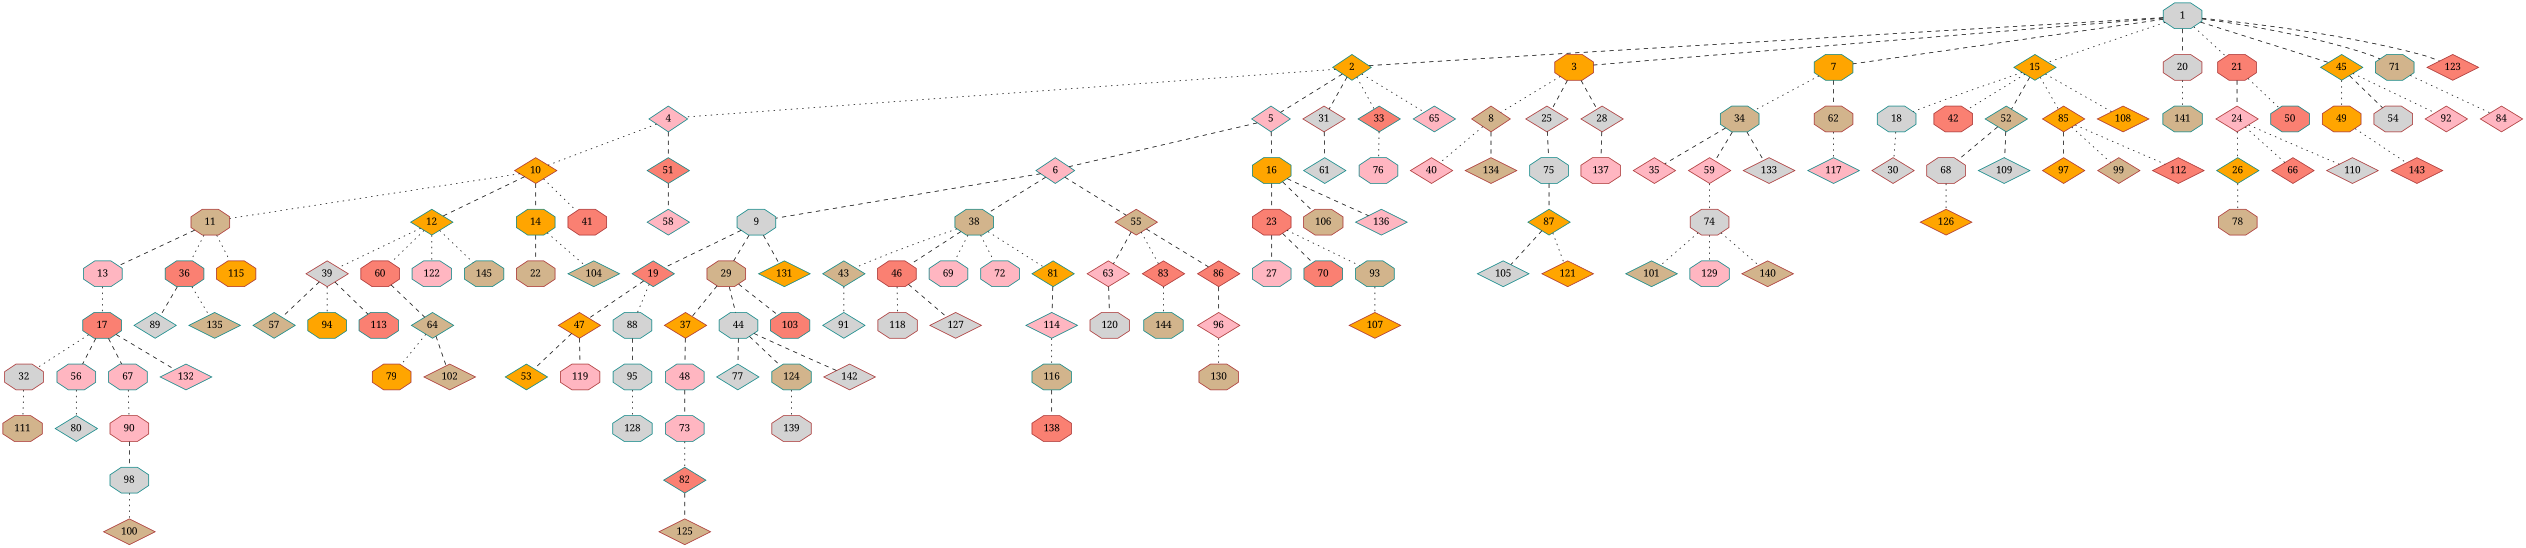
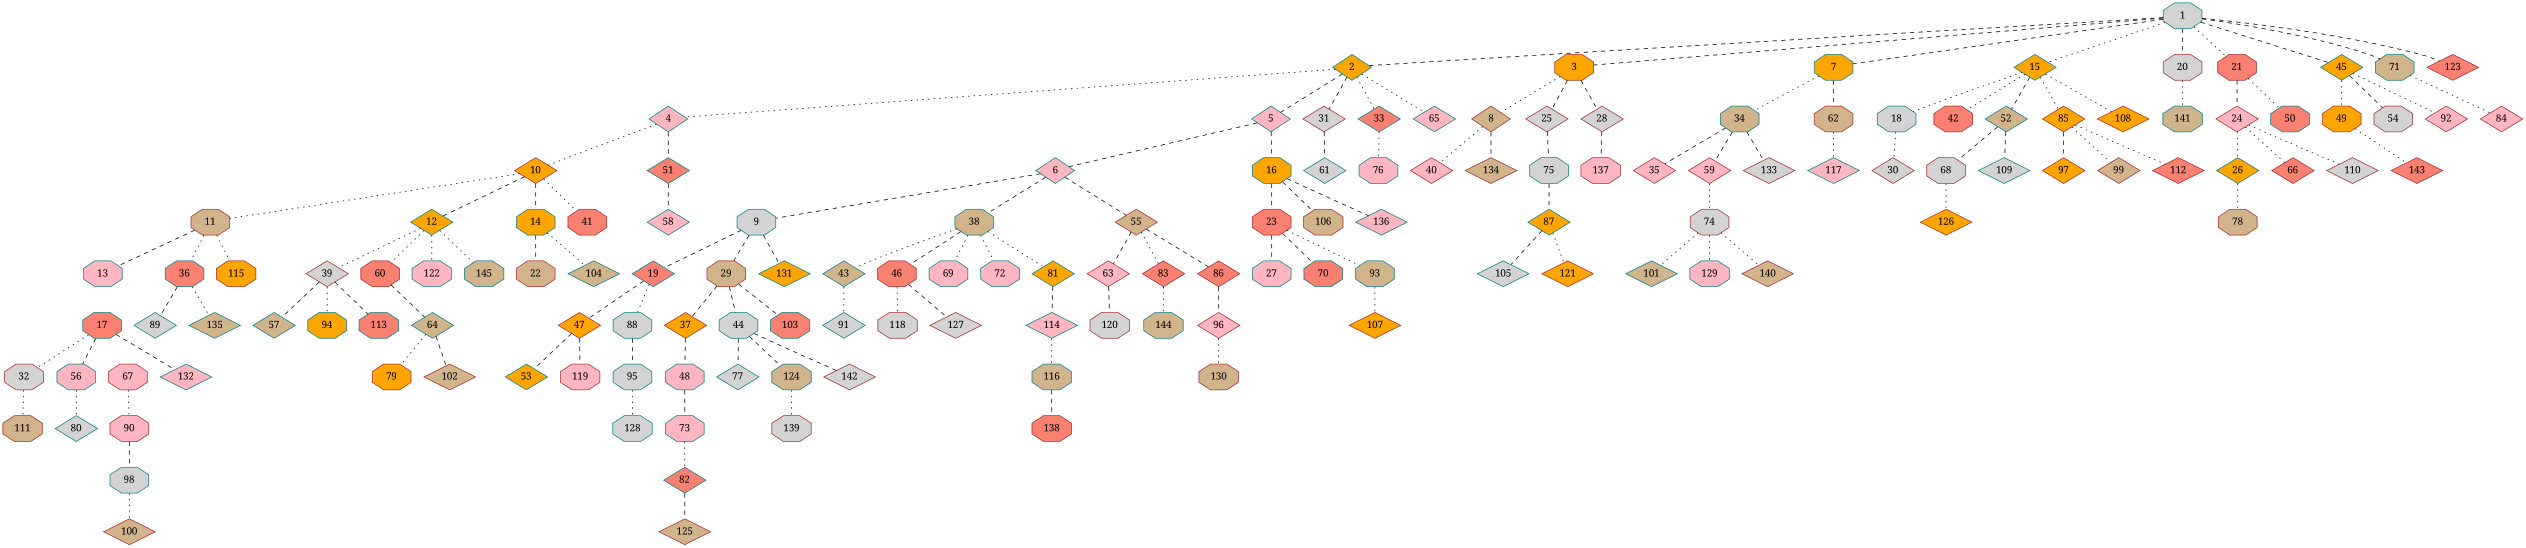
  graph {
    fontname="Noto Serif"
    node [color=teal fillcolor=lightgrey fontname="Noto Serif" shape=diamond style=filled]
    edge [fontname="Noto Serif" style=dashed]
    1 [shape=octagon]
    2 [fillcolor=orange]
    3 [color=brown fillcolor=orange shape=octagon]
    7 [fillcolor=orange shape=octagon]
    15 [fillcolor=orange]
    20 [color=brown shape=octagon]
    21 [color=brown fillcolor=salmon shape=octagon]
    45 [fillcolor=orange]
    71 [fillcolor=tan shape=octagon]
    123 [color=brown fillcolor=salmon]
    4 [fillcolor=lightpink]
    5 [fillcolor=lightpink]
    31 [color=brown]
    33 [fillcolor=salmon]
    65 [fillcolor=lightpink]
    8 [color=brown fillcolor=tan]
    25 [color=brown]
    28 [color=brown]
    34 [fillcolor=tan shape=octagon]
    62 [color=brown fillcolor=tan shape=octagon]
    18 [shape=octagon]
    42 [color=brown fillcolor=salmon shape=octagon]
    52 [fillcolor=tan]
    85 [color=brown fillcolor=orange]
    108 [color=brown fillcolor=orange]
    141 [fillcolor=tan shape=octagon]
    24 [color=brown fillcolor=lightpink]
    50 [fillcolor=salmon shape=octagon]
    49 [color=brown fillcolor=orange shape=octagon]
    54 [color=brown shape=octagon]
    92 [color=brown fillcolor=lightpink]
    84 [color=brown fillcolor=lightpink]
    10 [color=brown fillcolor=orange]
    51 [fillcolor=salmon]
    6 [fillcolor=lightpink]
    16 [fillcolor=orange shape=octagon]
    61
    76 [fillcolor=lightpink shape=octagon]
    40 [color=brown fillcolor=lightpink]
    134 [color=brown fillcolor=tan]
    75 [shape=octagon]
    137 [color=brown fillcolor=lightpink shape=octagon]
    11 [color=brown fillcolor=tan shape=octagon]
    12 [fillcolor=orange]
    14 [fillcolor=orange shape=octagon]
    41 [color=brown fillcolor=salmon shape=octagon]
    58 [fillcolor=lightpink]
    9 [shape=octagon]
    38 [fillcolor=tan shape=octagon]
    55 [color=brown fillcolor=tan]
    23 [color=brown fillcolor=salmon shape=octagon]
    106 [color=brown fillcolor=tan shape=octagon]
    136 [fillcolor=lightpink]
    19 [fillcolor=salmon]
    29 [color=brown fillcolor=tan shape=octagon]
    131 [fillcolor=orange]
    43 [fillcolor=tan]
    46 [color=brown fillcolor=salmon shape=octagon]
    69 [fillcolor=lightpink shape=octagon]
    72 [fillcolor=lightpink shape=octagon]
    81 [fillcolor=orange]
    63 [color=brown fillcolor=lightpink]
    83 [color=brown fillcolor=salmon]
    86 [color=brown fillcolor=salmon]
    35 [color=brown fillcolor=lightpink]
    59 [color=brown fillcolor=lightpink]
    133 [color=brown]
    117 [fillcolor=lightpink]
    47 [color=brown fillcolor=orange]
    88 [shape=octagon]
    37 [color=brown fillcolor=orange]
    44 [shape=octagon]
    103 [fillcolor=salmon shape=octagon]
    13 [fillcolor=lightpink shape=octagon]
    36 [fillcolor=salmon shape=octagon]
    115 [color=brown fillcolor=orange shape=octagon]
    39 [color=brown]
    60 [color=brown fillcolor=salmon shape=octagon]
    122 [fillcolor=lightpink shape=octagon]
    145 [fillcolor=tan shape=octagon]
    22 [color=brown fillcolor=tan shape=octagon]
    104 [fillcolor=tan]
    17 [fillcolor=salmon shape=octagon]
    89
    135 [fillcolor=tan]
    57 [fillcolor=tan]
    94 [fillcolor=orange shape=octagon]
    113 [fillcolor=salmon shape=octagon]
    64 [fillcolor=tan]
    32 [color=brown shape=octagon]
    56 [fillcolor=lightpink shape=octagon]
-   67 [fillcolor=lightpink shape=octagon]
+   67 [color=brown fillcolor=lightpink shape=octagon]
    132 [fillcolor=lightpink]
    30 [color=brown]
    68 [color=brown shape=octagon]
    109
    97 [color=brown fillcolor=orange]
    99 [color=brown fillcolor=tan]
    112 [color=brown fillcolor=salmon]
    27 [fillcolor=lightpink shape=octagon]
    70 [fillcolor=salmon shape=octagon]
    93 [fillcolor=tan shape=octagon]
    111 [color=brown fillcolor=tan shape=octagon]
    80
    90 [color=brown fillcolor=lightpink shape=octagon]
    53 [fillcolor=orange]
    119 [color=brown fillcolor=lightpink shape=octagon]
    95 [shape=octagon]
    26 [fillcolor=orange]
    66 [color=brown fillcolor=salmon]
    110 [color=brown]
    107 [color=brown fillcolor=orange]
    78 [color=brown fillcolor=tan shape=octagon]
    87 [fillcolor=orange]
    48 [fillcolor=lightpink shape=octagon]
    77
    124 [fillcolor=tan shape=octagon]
    142 [color=brown]
    74 [color=brown shape=octagon]
    73 [fillcolor=lightpink shape=octagon]
    91
    118 [color=brown shape=octagon]
    127 [color=brown]
    114 [fillcolor=lightpink]
    139 [color=brown shape=octagon]
    143 [color=brown fillcolor=salmon]
    82 [fillcolor=salmon]
    126 [color=brown fillcolor=orange]
    120 [color=brown shape=octagon]
    144 [fillcolor=tan shape=octagon]
    96 [color=brown fillcolor=lightpink]
    101 [fillcolor=tan]
    129 [fillcolor=lightpink shape=octagon]
    140 [color=brown fillcolor=tan]
    79 [color=brown fillcolor=orange shape=octagon]
    102 [color=brown fillcolor=tan]
    98 [shape=octagon]
    125 [color=brown fillcolor=tan]
    105
    121 [color=brown fillcolor=orange]
    116 [fillcolor=tan shape=octagon]
    130 [color=brown fillcolor=tan shape=octagon]
    128 [shape=octagon]
    100 [color=brown fillcolor=tan]
    138 [color=brown fillcolor=salmon shape=octagon]
    1 -- 2
    1 -- 3
    1 -- 7
    1 -- 15 [style=dotted]
    1 -- 20
    1 -- 21 [style=dotted]
    1 -- 45
    1 -- 71
    1 -- 123
    2 -- 4 [style=dotted]
    2 -- 5
    2 -- 31
    2 -- 33 [style=dotted]
    2 -- 65 [style=dotted]
    3 -- 8 [style=dotted]
    3 -- 25
    3 -- 28
    7 -- 34 [style=dotted]
    7 -- 62
    15 -- 18 [style=dotted]
    15 -- 42 [style=dotted]
    15 -- 52
    15 -- 85 [style=dotted]
    15 -- 108 [style=dotted]
    20 -- 141 [style=dotted]
    21 -- 24
    21 -- 50 [style=dotted]
    45 -- 49 [style=dotted]
    45 -- 54
    45 -- 92 [style=dotted]
    71 -- 84 [style=dotted]
    4 -- 10 [style=dotted]
    4 -- 51
    5 -- 6
    5 -- 16
    31 -- 61
    33 -- 76 [style=dotted]
    8 -- 40 [style=dotted]
    8 -- 134
    25 -- 75
    28 -- 137
    34 -- 35
    34 -- 59
    34 -- 133
    62 -- 117 [style=dotted]
    18 -- 30 [style=dotted]
    52 -- 68
    52 -- 109
    85 -- 97
    85 -- 99 [style=dotted]
    85 -- 112 [style=dotted]
    24 -- 26 [style=dotted]
    24 -- 66 [style=dotted]
    24 -- 110 [style=dotted]
    49 -- 143 [style=dotted]
    10 -- 11 [style=dotted]
    10 -- 12
    10 -- 14
    10 -- 41 [style=dotted]
    51 -- 58
    6 -- 9
    6 -- 38
    6 -- 55
    16 -- 23
    16 -- 106
    16 -- 136
    75 -- 87
    11 -- 13
    11 -- 36 [style=dotted]
    11 -- 115 [style=dotted]
    12 -- 39 [style=dotted]
    12 -- 60 [style=dotted]
    12 -- 122 [style=dotted]
    12 -- 145 [style=dotted]
    14 -- 22
    14 -- 104 [style=dotted]
    9 -- 19
    9 -- 29
    9 -- 131
    38 -- 43 [style=dotted]
    38 -- 46
    38 -- 69 [style=dotted]
    38 -- 72 [style=dotted]
    38 -- 81 [style=dotted]
    55 -- 63
    55 -- 83 [style=dotted]
    55 -- 86
    23 -- 27
    23 -- 70
    23 -- 93 [style=dotted]
    19 -- 47
    19 -- 88 [style=dotted]
    29 -- 37
    29 -- 44
    29 -- 103
    43 -- 91 [style=dotted]
    46 -- 118 [style=dotted]
    46 -- 127
    81 -- 114
    63 -- 120
    83 -- 144 [style=dotted]
    86 -- 96
    59 -- 74 [style=dotted]
    47 -- 53
    47 -- 119
    88 -- 95
    37 -- 48
    44 -- 77
    44 -- 124
    44 -- 142
-   13 -- 17 [style=dotted]
    36 -- 89
    36 -- 135 [style=dotted]
    39 -- 57
    39 -- 94 [style=dotted]
    39 -- 113
    60 -- 64
    17 -- 32 [style=dotted]
    17 -- 56
-   17 -- 67
    17 -- 132
    64 -- 79 [style=dotted]
    64 -- 102
    32 -- 111 [style=dotted]
    56 -- 80 [style=dotted]
    67 -- 90 [style=dotted]
    68 -- 126 [style=dotted]
    93 -- 107 [style=dotted]
    90 -- 98
    95 -- 128 [style=dotted]
    26 -- 78 [style=dotted]
    87 -- 105
    87 -- 121 [style=dotted]
    48 -- 73
    124 -- 139 [style=dotted]
    74 -- 101 [style=dotted]
    74 -- 129 [style=dotted]
    74 -- 140 [style=dotted]
    73 -- 82 [style=dotted]
    114 -- 116 [style=dotted]
    82 -- 125
    96 -- 130 [style=dotted]
    98 -- 100 [style=dotted]
    116 -- 138
  }
